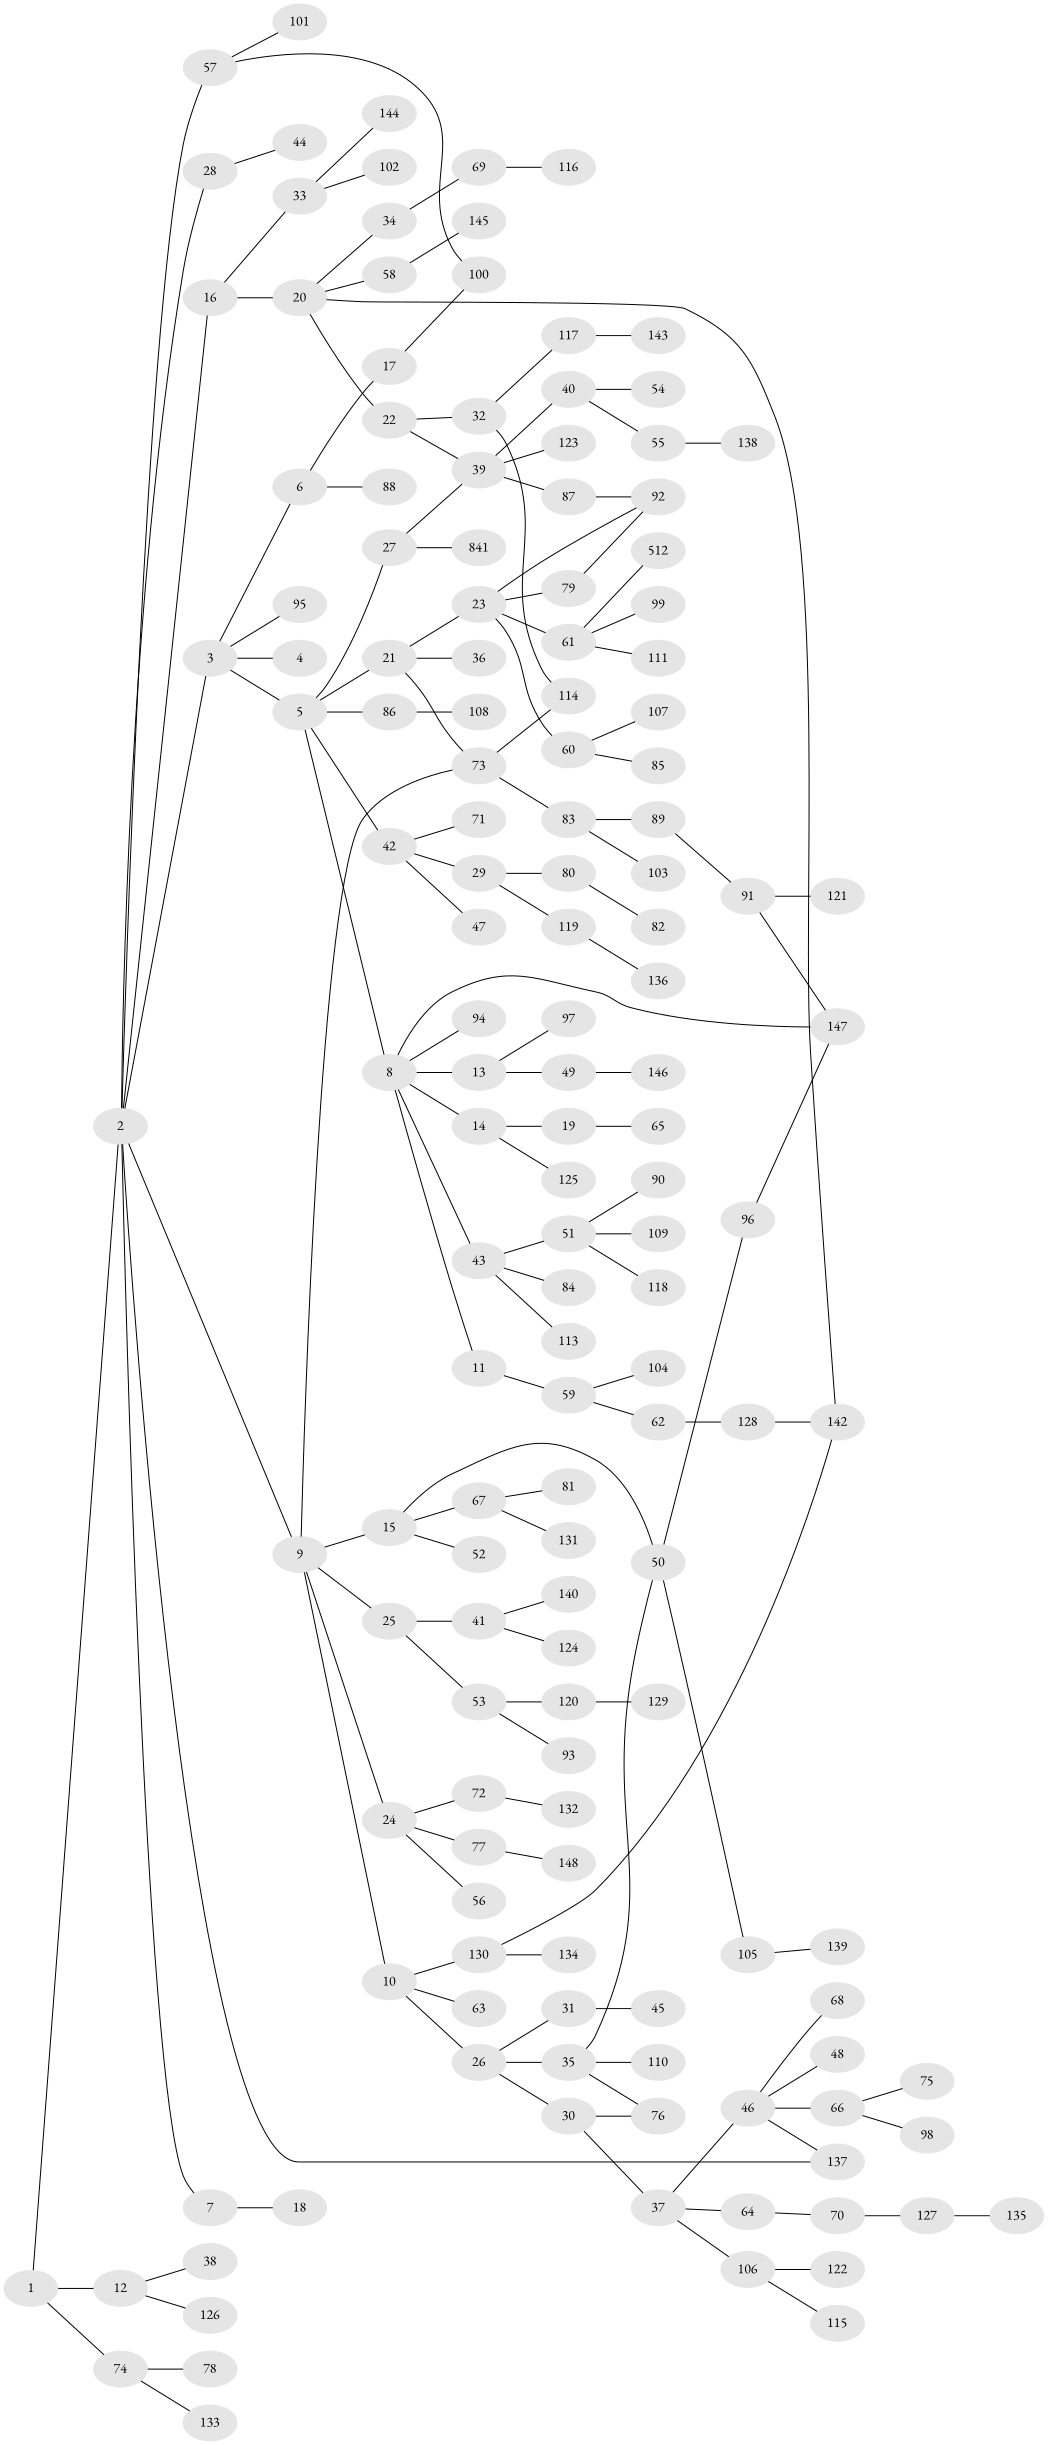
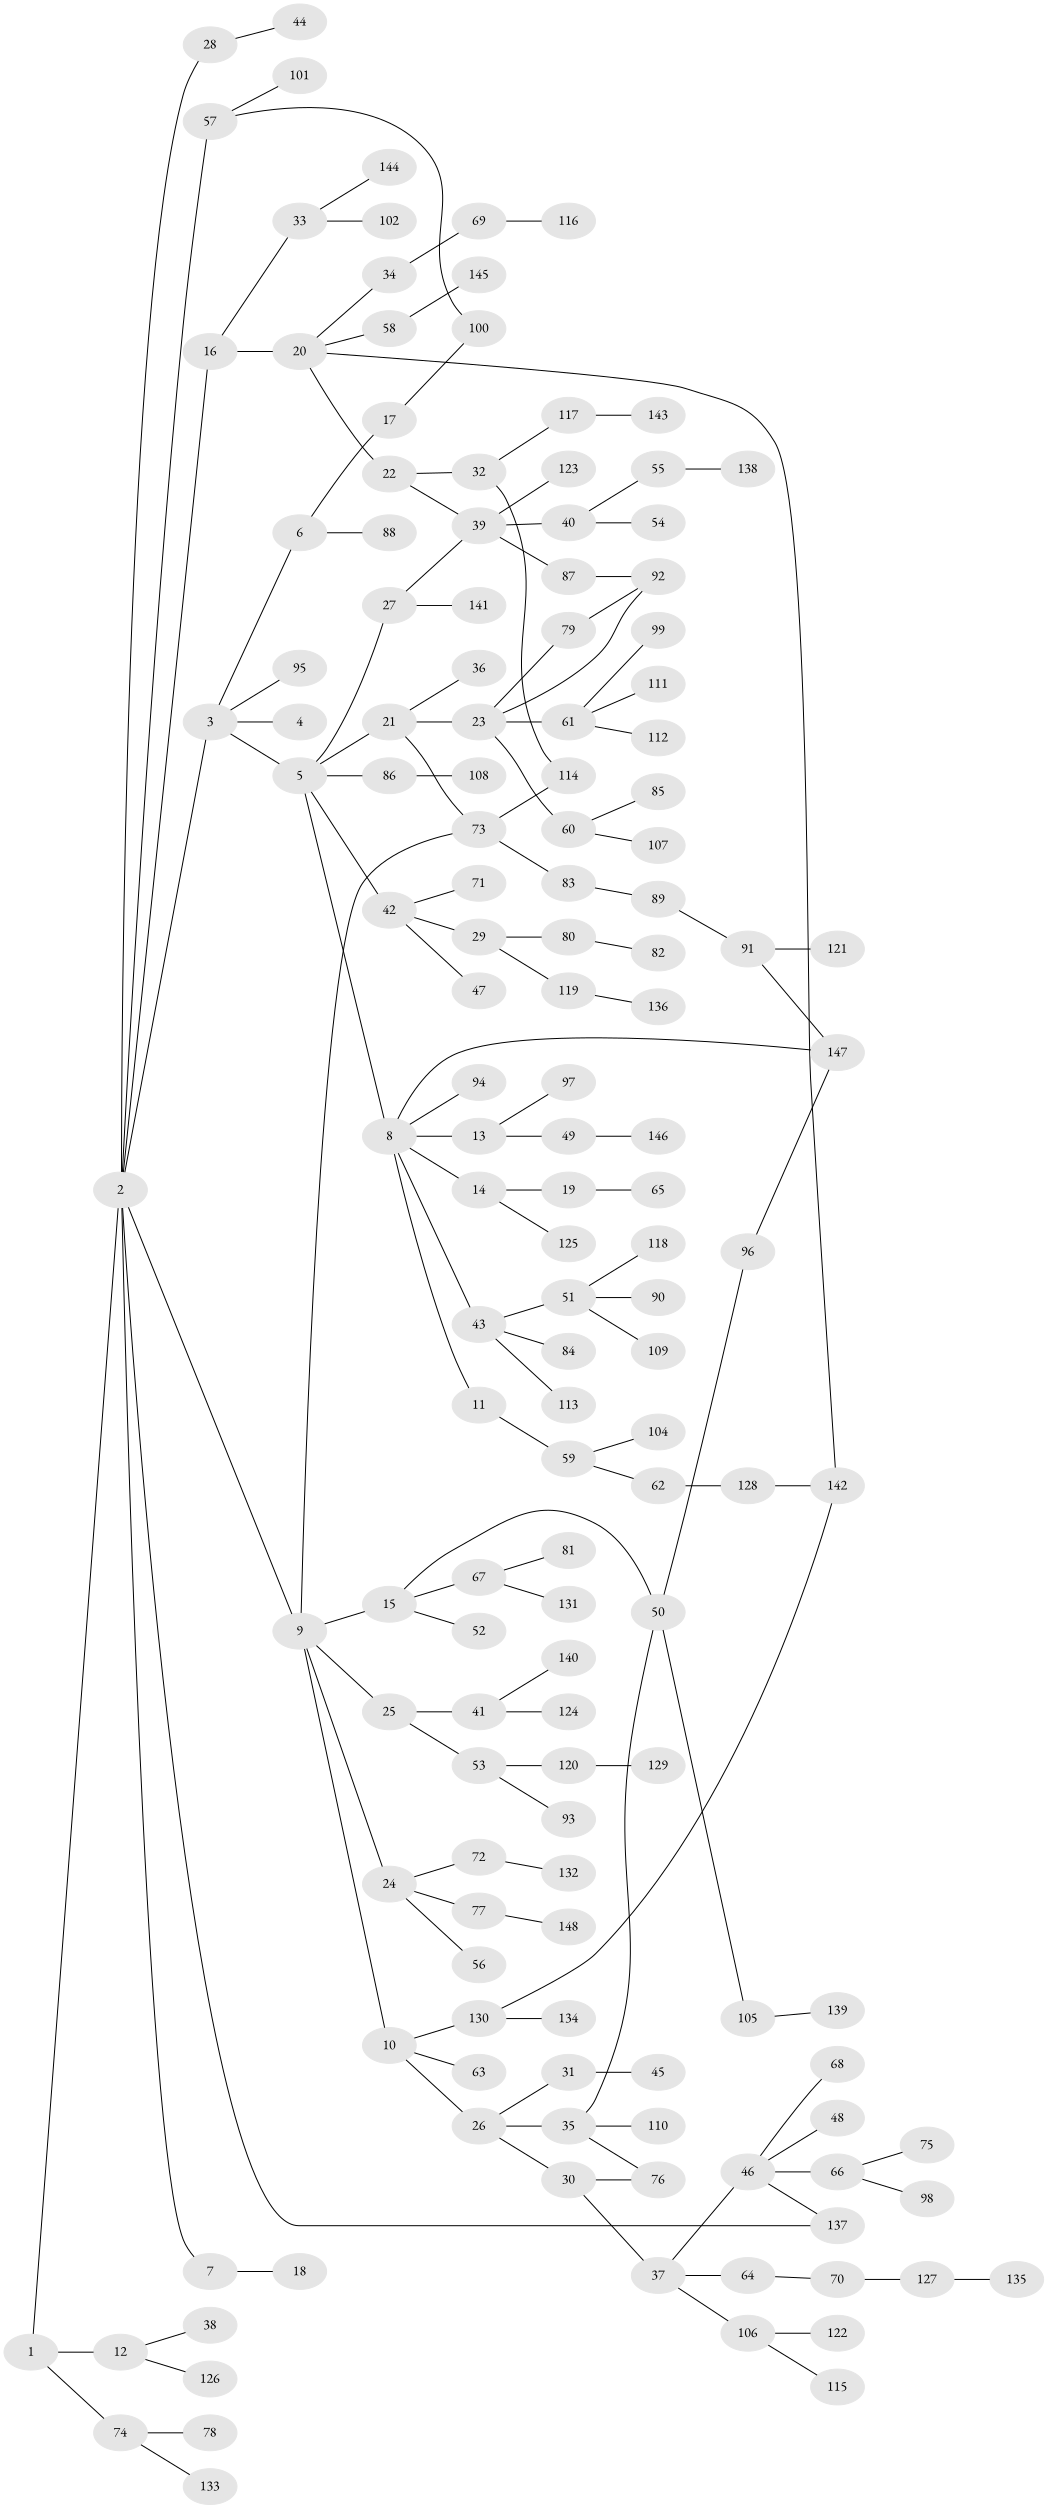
  graph {
    fontname="EB Garamond"
    rankdir=LR
    node [color=gray90 fontname="EB Garamond" style=filled]
    edge [fontname="EB Garamond"]
    1
    2
    12
    74
    3
    7
    9
    16
    28
    57
    137
    38
    126
    78
    133
    4
    5
    6
    95
    18
    10
    15
    24
    25
    73
    20
    33
    44
    100
    101
    8
    21
    27
    42
    86
    17
    88
    11
    13
    14
    43
    94
    147
    23
    36
    39
-   141 [label=841]
+   141
    29
    80
    119
    47
    71
    108
    59
    49
    97
    19
    125
    51
    84
    113
    26
    63
    130
    50
    52
    67
    56
    72
    77
    41
    53
    114
    83
    30
    31
    35
    142
    134
    62
    104
    146
    65
    96
    105
    81
    131
    22
    34
    58
    102
    144
    32
    69
    145
    60
    61
    79
    92
    117
    40
    87
    123
    85
    107
    99
    111
-   112 [label=512]
+   112
    132
    148
    124
    140
    93
    120
    37
    76
    45
    110
    82
    136
    46
    64
    106
    143
    116
    48
    66
    68
    70
    115
    122
    54
    55
    138
    90
    109
    118
    75
    98
    139
    129
    128
    127
    135
    89
-   103
    91
    121
    1 -- 2
    1 -- 12
    1 -- 74
    2 -- 3
    2 -- 7
    2 -- 9
    2 -- 16
    2 -- 28
    2 -- 57
    2 -- 137
    12 -- 38
    12 -- 126
    74 -- 78
    74 -- 133
    3 -- 4
    3 -- 5
    3 -- 6
    3 -- 95
    7 -- 18
    9 -- 10
    9 -- 15
    9 -- 24
    9 -- 25
    9 -- 73
    16 -- 20
    16 -- 33
    28 -- 44
    57 -- 100
    57 -- 101
    5 -- 8
    5 -- 21
    5 -- 27
    5 -- 42
    5 -- 86
    6 -- 17
    6 -- 88
    10 -- 26
    10 -- 63
    10 -- 130
    15 -- 50
    15 -- 52
    15 -- 67
    24 -- 56
    24 -- 72
    24 -- 77
    25 -- 41
    25 -- 53
    73 -- 114
    73 -- 83
    20 -- 142
    20 -- 22
    20 -- 34
    20 -- 58
    33 -- 102
    33 -- 144
    8 -- 11
    8 -- 13
    8 -- 14
    8 -- 43
    8 -- 94
    8 -- 147
    21 -- 73
    21 -- 23
    21 -- 36
    27 -- 39
    27 -- 141
    42 -- 29
    42 -- 47
    42 -- 71
    86 -- 108
    17 -- 100
    11 -- 59
    13 -- 49
    13 -- 97
    14 -- 19
    14 -- 125
    43 -- 51
    43 -- 84
    43 -- 113
    23 -- 60
    23 -- 61
    23 -- 79
    23 -- 92
    39 -- 40
    39 -- 87
    39 -- 123
    29 -- 80
    29 -- 119
    80 -- 82
    119 -- 136
    59 -- 62
    59 -- 104
    49 -- 146
    19 -- 65
    51 -- 90
    51 -- 109
    51 -- 118
    26 -- 30
    26 -- 31
    26 -- 35
    130 -- 142
    130 -- 134
    50 -- 96
    50 -- 105
    67 -- 81
    67 -- 131
    72 -- 132
    77 -- 148
    41 -- 124
    41 -- 140
    53 -- 93
    53 -- 120
    83 -- 89
-   83 -- 103
    30 -- 37
    30 -- 76
    31 -- 45
    35 -- 50
    35 -- 76
    35 -- 110
    62 -- 128
    96 -- 147
    105 -- 139
    22 -- 39
    22 -- 32
    34 -- 69
    58 -- 145
    32 -- 114
    32 -- 117
    69 -- 116
    60 -- 85
    60 -- 107
    61 -- 99
    61 -- 111
    61 -- 112
    79 -- 92
    117 -- 143
    40 -- 54
    40 -- 55
    87 -- 92
    120 -- 129
    37 -- 46
    37 -- 64
    37 -- 106
    46 -- 137
    46 -- 48
    46 -- 66
    46 -- 68
    64 -- 70
    106 -- 115
    106 -- 122
    66 -- 75
    66 -- 98
    70 -- 127
    55 -- 138
    128 -- 142
    127 -- 135
    89 -- 91
    91 -- 147
    91 -- 121
  }
